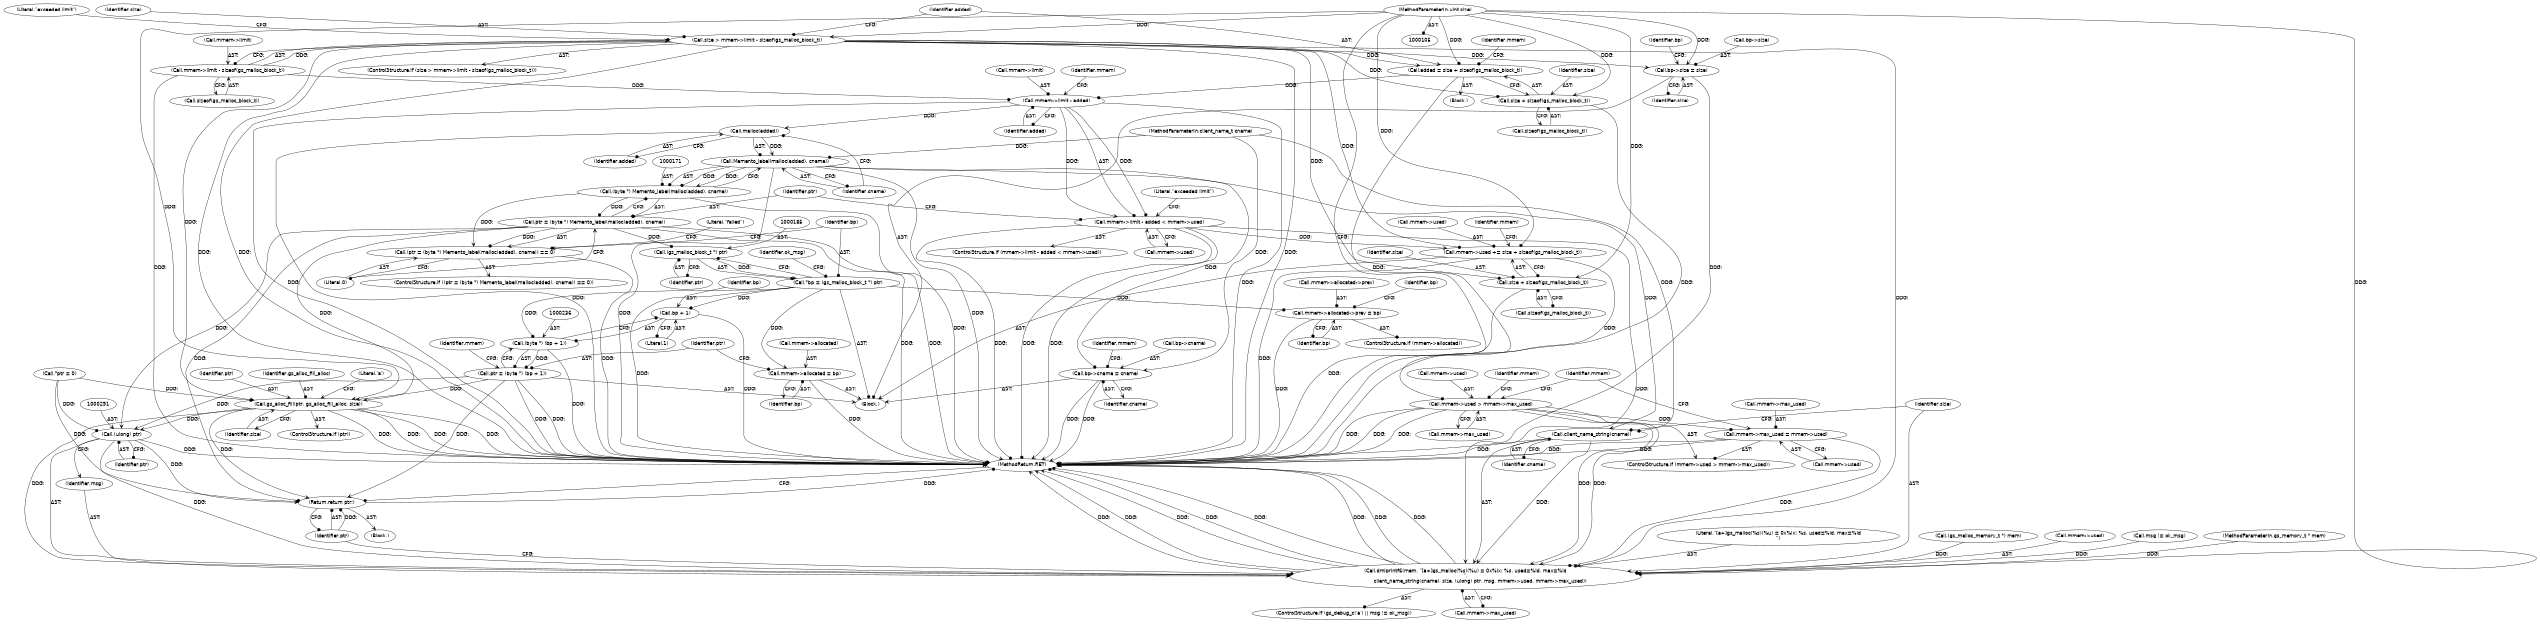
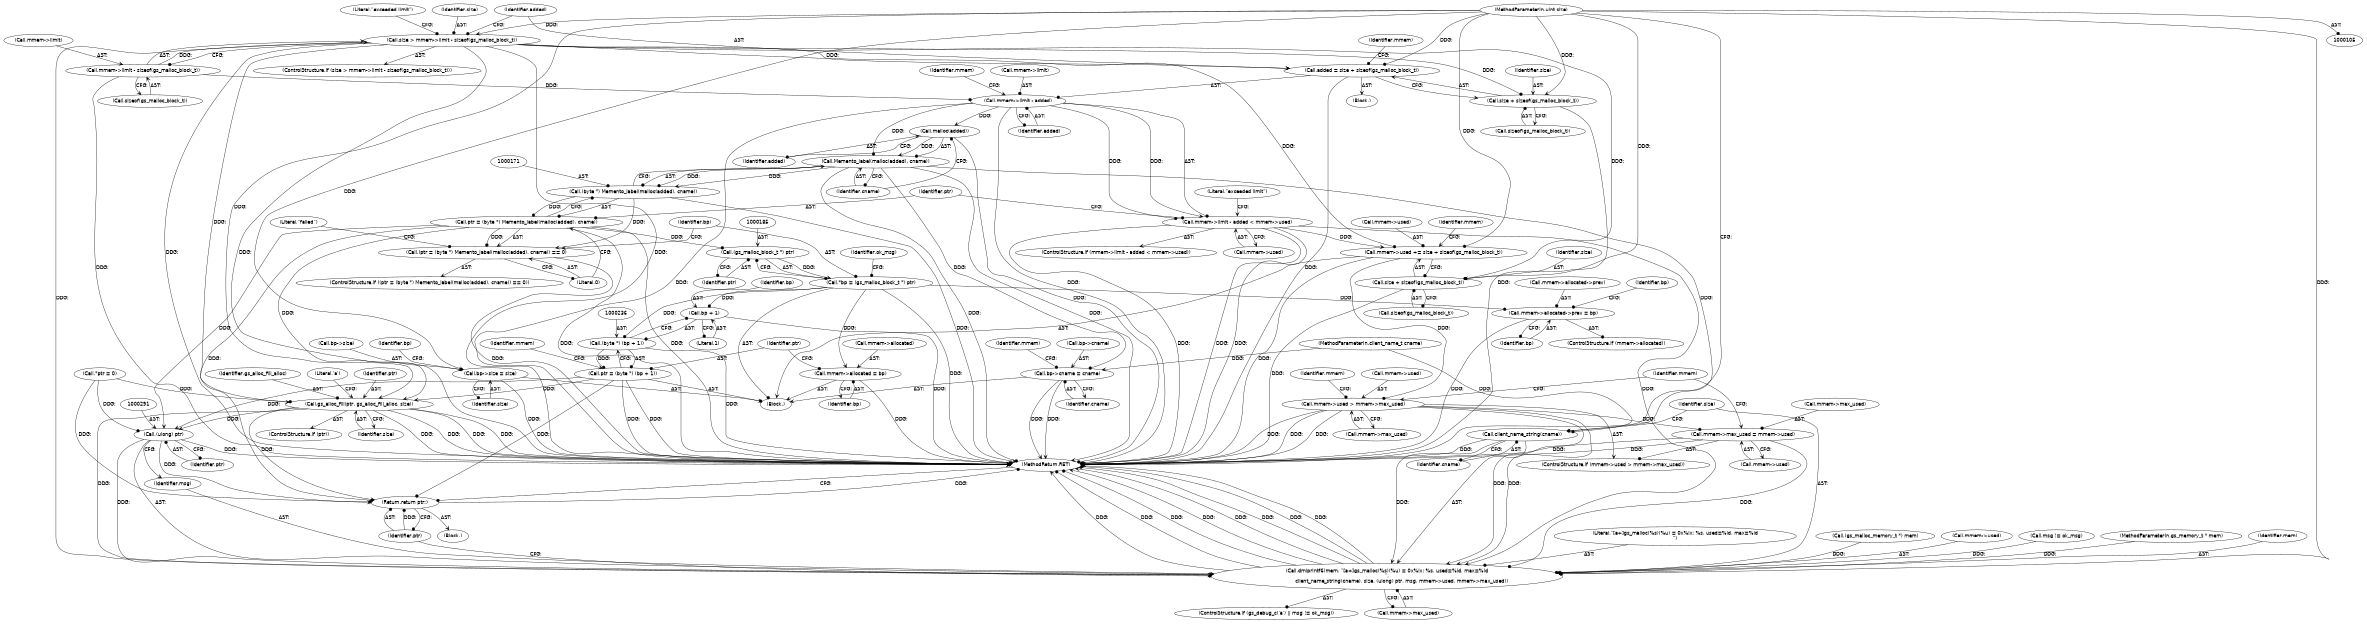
  digraph {
    fontname="DejaVu Sans"
    node [fontname="DejaVu Sans"]
    edge [arrowhead=dot fontname="DejaVu Sans"]
    n1 [label="(Call,size > mmem->limit - sizeof(gs_malloc_block_t))"]
    n2 [label="(Call,mmem->limit - sizeof(gs_malloc_block_t))"]
    n3 [label="(Call,added = size + sizeof(gs_malloc_block_t))"]
    n4 [label="(Call,mmem->used += size + sizeof(gs_malloc_block_t))"]
    n5 [label="(Call,dmlprintf6(mem, \"[a+]gs_malloc(%s)(%u) = 0x%lx: %s, used=%ld, max=%ld\n\",\n                   client_name_string(cname), size, (ulong) ptr, msg, mmem->used, mmem->max_used))"]
    n6 [label="(Call,gs_alloc_fill(ptr, gs_alloc_fill_alloc, size))"]
    n7 [label="(Call,size + sizeof(gs_malloc_block_t))"]
    n8 [label="(Call,bp->size = size)"]
    n9 [label="(Call,size + sizeof(gs_malloc_block_t))"]
    n10 [label="(ControlStructure,if (size > mmem->limit - sizeof(gs_malloc_block_t)))"]
    n11 [label="(MethodReturn,RET)"]
    n12 [label="(Call,mmem->limit - added)"]
    n13 [label="(Call,sizeof(gs_malloc_block_t))"]
    n14 [label="(Block,)"]
    n15 [label="(Call,mmem->used > mmem->max_used)"]
    n16 [label="(Block,)"]
    n17 [label="(ControlStructure,if (gs_debug_c('a') || msg != ok_msg))"]
    n18 [label="(Call,mmem->max_used)"]
    n19 [label="(Call,(ulong) ptr)"]
    n20 [label="(Return,return ptr;)"]
    n21 [label="(ControlStructure,if (ptr))"]
    n22 [label="(Identifier,size)"]
    n23 [label="(Call,sizeof(gs_malloc_block_t))"]
    n24 [label="(Identifier,size)"]
    n25 [label="(Call,sizeof(gs_malloc_block_t))"]
    n26 [label="(MethodParameterIn,uint size)"]
    1000105
    n28 [label="(Call,mmem->limit - added < mmem->used)"]
    n29 [label="(Call,malloc(added))"]
    n30 [label="(Identifier,added)"]
    n31 [label="(ControlStructure,if (mmem->limit - added < mmem->used))"]
    n32 [label="(Call,mmem->used)"]
    n33 [label="(Call,Memento_label(malloc(added), cname))"]
    n34 [label="(Identifier,added)"]
    n35 [label="(Call,mmem->max_used = mmem->used)"]
    n36 [label="(ControlStructure,if (mmem->used > mmem->max_used))"]
    n37 [label="(Call,mmem->max_used)"]
    n38 [label="(Call,mmem->used)"]
    n39 [label="(Call,(byte *) Memento_label(malloc(added), cname))"]
    n40 [label="(Call,bp->cname = cname)"]
    n41 [label="(Call,client_name_string(cname))"]
    n42 [label="(Identifier,cname)"]
    n43 [label="(Call,(ptr = (byte *) Memento_label(malloc(added), cname)) == 0)"]
    n44 [label="(Call,ptr = (byte *) Memento_label(malloc(added), cname))"]
    n45 [label="(Identifier,cname)"]
    n46 [label="(Identifier,cname)"]
    n47 [label="(ControlStructure,if ((ptr = (byte *) Memento_label(malloc(added), cname)) == 0))"]
    n48 [label="(Literal,0)"]
    n49 [label="(Call,(gs_malloc_block_t *) ptr)"]
    n50 [label="(Call,*bp = (gs_malloc_block_t *) ptr)"]
    n51 [label="(Identifier,ptr)"]
    n52 [label="(Identifier,ptr)"]
    n53 [label="(Identifier,msg)"]
    n54 [label="(Block,)"]
    n55 [label="(Identifier,ptr)"]
    n56 [label="(Call,mmem->allocated->prev = bp)"]
    n57 [label="(Call,mmem->allocated = bp)"]
    n58 [label="(Call,(byte *) (bp + 1))"]
    n59 [label="(Call,bp + 1)"]
    n60 [label="(ControlStructure,if (mmem->allocated))"]
    n61 [label="(Identifier,bp)"]
    n62 [label="(Identifier,bp)"]
    n63 [label="(Call,ptr = (byte *) (bp + 1))"]
    n64 [label="(Literal,1)"]
    n65 [label="(Identifier,ok_msg)"]
    n66 [label="(Call,mmem->allocated->prev)"]
    n67 [label="(Identifier,bp)"]
    n68 [label="(Call,mmem->used)"]
    n69 [label="(Identifier,ptr)"]
    n70 [label="(Literal,\"[a+]gs_malloc(%s)(%u) = 0x%lx: %s, used=%ld, max=%ld\n\")"]
    n71 [label="(Identifier,size)"]
    n72 [label="(Call,(gs_malloc_memory_t *) mem)"]
    n73 [label="(Literal,\"exceeded limit\")"]
    n74 [label="(Call,bp->size)"]
    n75 [label="(Identifier,mmem)"]
    n76 [label="(Literal,\"failed\")"]
    n77 [label="(Identifier,mmem)"]
    n78 [label="(Identifier,mmem)"]
    n79 [label="(Call,mmem->used)"]
    n80 [label="(Call,mmem->allocated)"]
    n81 [label="(Call,*ptr = 0)"]
    n82 [label="(Literal,\"exceeded limit\")"]
    n83 [label="(Identifier,size)"]
    n84 [label="(Identifier,bp)"]
    n85 [label="(Literal,'a')"]
    n86 [label="(Identifier,bp)"]
    n87 [label="(Call,mmem->used)"]
    n88 [label="(Identifier,ptr)"]
    n89 [label="(Identifier,added)"]
    n90 [label="(Call,bp->cname)"]
    n91 [label="(Identifier,size)"]
    n92 [label="(Identifier,mmem)"]
    n93 [label="(Call,msg != ok_msg)"]
    n94 [label="(Identifier,ptr)"]
    n95 [label="(Identifier,mmem)"]
    n96 [label="(Identifier,bp)"]
    n97 [label="(MethodParameterIn,gs_memory_t * mem)"]
    n98 [label="(MethodParameterIn,client_name_t cname)"]
    n99 [label="(Call,mmem->max_used)"]
    n100 [label="(Identifier,size)"]
    n101 [label="(Identifier,gs_alloc_fill_alloc)"]
    n102 [label="(Identifier,mmem)"]
+   n103 [label="(Identifier,mem)"]
    n104 [label="(Identifier,mmem)"]
    n105 [label="(Call,mmem->limit)"]
    n106 [label="(Call,mmem->limit)"]
    1000171
    1000185
    1000236
    1000291
    n1 -> n2 [label="CFG: "]
    n1 -> n3 [arrowhead=vee label="DDG: "]
    n1 -> n4 [label="DDG: "]
    n1 -> n5 [arrowhead=vee label="DDG: "]
    n1 -> n6 [arrowhead=vee label="DDG: "]
    n1 -> n7 [label="DDG: "]
-   n1 -> n8 [arrowhead=vee label="DDG: "]
    n1 -> n9 [label="DDG: "]
    n1 -> n10 [arrowhead=vee label="AST: "]
    n1 -> n11 [label="DDG: "]
    n1 -> n11 [arrowhead=vee label="DDG: "]
    n1 -> n11 [label="DDG: "]
    n2 -> n1 [arrowhead=vee label="AST: "]
    n2 -> n1 [arrowhead=vee label="DDG: "]
    n2 -> n11 [arrowhead=vee label="DDG: "]
    n2 -> n12 [label="DDG: "]
    n2 -> n13 [arrowhead=vee label="CFG: "]
    n3 -> n7 [arrowhead=vee label="CFG: "]
    n3 -> n11 [label="DDG: "]
-   n3 -> n12 [label="DDG: "]
+   n3 -> n12 [label="AST: "]
    n3 -> n14 [arrowhead=vee label="AST: "]
    n4 -> n9 [label="CFG: "]
    n4 -> n11 [label="DDG: "]
    n4 -> n15 [label="DDG: "]
    n4 -> n16 [arrowhead=vee label="AST: "]
    n5 -> n11 [arrowhead=vee label="DDG: "]
    n5 -> n11 [label="DDG: "]
    n5 -> n11 [label="DDG: "]
    n5 -> n11 [arrowhead=vee label="DDG: "]
    n5 -> n11 [arrowhead=vee label="DDG: "]
    n5 -> n11 [arrowhead=vee label="DDG: "]
    n5 -> n11 [label="DDG: "]
    n5 -> n11 [label="DDG: "]
    n5 -> n17 [label="AST: "]
    n5 -> n18 [label="CFG: "]
    n6 -> n5 [arrowhead=vee label="DDG: "]
    n6 -> n11 [label="DDG: "]
    n6 -> n11 [label="DDG: "]
    n6 -> n11 [arrowhead=vee label="DDG: "]
    n6 -> n11 [label="DDG: "]
    n6 -> n19 [arrowhead=vee label="DDG: "]
    n6 -> n20 [arrowhead=vee label="DDG: "]
    n6 -> n21 [arrowhead=vee label="AST: "]
    n6 -> n22 [arrowhead=vee label="CFG: "]
    n7 -> n3 [arrowhead=vee label="AST: "]
    n7 -> n11 [label="DDG: "]
    n7 -> n23 [arrowhead=vee label="CFG: "]
    n8 -> n11 [label="DDG: "]
    n8 -> n16 [label="AST: "]
    n8 -> n24 [label="CFG: "]
    n9 -> n4 [arrowhead=vee label="AST: "]
    n9 -> n11 [label="DDG: "]
    n9 -> n25 [label="CFG: "]
    n11 -> n20 [label="CFG: "]
    n12 -> n11 [arrowhead=vee label="DDG: "]
    n12 -> n11 [arrowhead=vee label="DDG: "]
    n12 -> n28 [label="AST: "]
    n12 -> n28 [label="DDG: "]
    n12 -> n28 [arrowhead=vee label="DDG: "]
    n12 -> n29 [arrowhead=vee label="DDG: "]
    n12 -> n30 [label="CFG: "]
    n13 -> n2 [arrowhead=vee label="AST: "]
    n15 -> n5 [arrowhead=vee label="DDG: "]
    n15 -> n5 [arrowhead=vee label="DDG: "]
    n15 -> n11 [arrowhead=vee label="DDG: "]
    n15 -> n11 [label="DDG: "]
    n15 -> n11 [arrowhead=vee label="DDG: "]
    n15 -> n35 [label="DDG: "]
    n15 -> n36 [arrowhead=vee label="AST: "]
    n15 -> n37 [arrowhead=vee label="CFG: "]
    n18 -> n5 [label="AST: "]
    n19 -> n5 [arrowhead=vee label="AST: "]
    n19 -> n5 [label="DDG: "]
    n19 -> n11 [label="DDG: "]
    n19 -> n20 [arrowhead=vee label="DDG: "]
    n19 -> n52 [label="CFG: "]
    n19 -> n53 [arrowhead=vee label="CFG: "]
    n20 -> n11 [label="DDG: "]
    n20 -> n54 [arrowhead=vee label="AST: "]
    n20 -> n55 [label="CFG: "]
    n22 -> n6 [arrowhead=vee label="AST: "]
    n23 -> n7 [label="AST: "]
    n24 -> n8 [arrowhead=vee label="AST: "]
    n25 -> n9 [label="AST: "]
    n26 -> n1 [arrowhead=vee label="DDG: "]
    n26 -> n3 [label="DDG: "]
    n26 -> n4 [label="DDG: "]
    n26 -> n5 [label="DDG: "]
    n26 -> n6 [arrowhead=vee label="DDG: "]
    n26 -> n7 [arrowhead=vee label="DDG: "]
    n26 -> n8 [arrowhead=vee label="DDG: "]
    n26 -> n9 [arrowhead=vee label="DDG: "]
    n26 -> n11 [arrowhead=vee label="CFG: "]
    n26 -> 1000105 [label="AST: "]
    n28 -> n4 [arrowhead=vee label="DDG: "]
    n28 -> n5 [arrowhead=vee label="DDG: "]
    n28 -> n11 [label="DDG: "]
    n28 -> n11 [arrowhead=vee label="DDG: "]
    n28 -> n11 [label="DDG: "]
    n28 -> n31 [arrowhead=vee label="AST: "]
    n28 -> n32 [arrowhead=vee label="CFG: "]
    n29 -> n11 [label="DDG: "]
    n29 -> n33 [label="AST: "]
    n29 -> n33 [arrowhead=vee label="DDG: "]
    n29 -> n34 [label="CFG: "]
    n30 -> n12 [label="AST: "]
    n32 -> n28 [arrowhead=vee label="AST: "]
    n33 -> n11 [arrowhead=vee label="DDG: "]
    n33 -> n11 [label="DDG: "]
    n33 -> n39 [label="AST: "]
    n33 -> n39 [label="DDG: "]
    n33 -> n39 [arrowhead=vee label="DDG: "]
    n33 -> n40 [label="DDG: "]
    n33 -> n41 [arrowhead=vee label="DDG: "]
    n33 -> n42 [label="CFG: "]
    n34 -> n29 [arrowhead=vee label="AST: "]
    n35 -> n5 [label="DDG: "]
    n35 -> n11 [arrowhead=vee label="DDG: "]
    n35 -> n11 [arrowhead=vee label="DDG: "]
    n35 -> n36 [label="AST: "]
    n35 -> n38 [arrowhead=vee label="CFG: "]
    n37 -> n15 [arrowhead=vee label="AST: "]
    n38 -> n35 [arrowhead=vee label="AST: "]
    n39 -> n11 [arrowhead=vee label="DDG: "]
    n39 -> n33 [arrowhead=vee label="CFG: "]
    n39 -> n43 [arrowhead=vee label="DDG: "]
    n39 -> n44 [label="AST: "]
    n39 -> n44 [label="DDG: "]
    n40 -> n11 [arrowhead=vee label="DDG: "]
    n40 -> n11 [arrowhead=vee label="DDG: "]
    n40 -> n16 [arrowhead=vee label="AST: "]
    n40 -> n45 [arrowhead=vee label="CFG: "]
    n41 -> n5 [arrowhead=vee label="AST: "]
    n41 -> n5 [arrowhead=vee label="DDG: "]
    n41 -> n11 [arrowhead=vee label="DDG: "]
    n41 -> n46 [label="CFG: "]
    n42 -> n29 [label="CFG: "]
    n42 -> n33 [arrowhead=vee label="AST: "]
    n43 -> n11 [label="DDG: "]
    n43 -> n47 [arrowhead=vee label="AST: "]
    n43 -> n48 [label="CFG: "]
    n44 -> n6 [arrowhead=vee label="DDG: "]
    n44 -> n11 [label="DDG: "]
    n44 -> n11 [arrowhead=vee label="DDG: "]
    n44 -> n19 [arrowhead=vee label="DDG: "]
    n44 -> n20 [label="DDG: "]
    n44 -> n39 [label="CFG: "]
    n44 -> n43 [arrowhead=vee label="AST: "]
    n44 -> n43 [label="DDG: "]
    n44 -> n49 [label="DDG: "]
    n45 -> n40 [label="AST: "]
    n46 -> n41 [label="AST: "]
    n48 -> n43 [arrowhead=vee label="AST: "]
    n48 -> n44 [arrowhead=vee label="CFG: "]
    n49 -> n50 [label="AST: "]
    n49 -> n50 [arrowhead=vee label="DDG: "]
    n49 -> n51 [label="CFG: "]
    n50 -> n11 [label="DDG: "]
    n50 -> n16 [label="AST: "]
    n50 -> n49 [label="CFG: "]
    n50 -> n56 [label="DDG: "]
    n50 -> n57 [arrowhead=vee label="DDG: "]
    n50 -> n58 [label="DDG: "]
    n50 -> n59 [label="DDG: "]
    n51 -> n49 [label="AST: "]
    n52 -> n19 [label="AST: "]
    n53 -> n5 [arrowhead=vee label="AST: "]
    n55 -> n5 [label="CFG: "]
    n55 -> n20 [label="AST: "]
    n55 -> n20 [label="DDG: "]
    n56 -> n11 [arrowhead=vee label="DDG: "]
    n56 -> n60 [label="AST: "]
    n56 -> n61 [label="CFG: "]
    n57 -> n11 [label="DDG: "]
    n57 -> n16 [arrowhead=vee label="AST: "]
    n57 -> n62 [arrowhead=vee label="CFG: "]
    n58 -> n11 [label="DDG: "]
    n58 -> n59 [label="CFG: "]
    n58 -> n63 [label="AST: "]
    n58 -> n63 [label="DDG: "]
    n59 -> n11 [arrowhead=vee label="DDG: "]
    n59 -> n58 [label="AST: "]
    n59 -> n64 [label="CFG: "]
    n61 -> n56 [arrowhead=vee label="AST: "]
    n62 -> n57 [label="AST: "]
    n63 -> n6 [arrowhead=vee label="DDG: "]
    n63 -> n11 [arrowhead=vee label="DDG: "]
    n63 -> n11 [arrowhead=vee label="DDG: "]
    n63 -> n16 [arrowhead=vee label="AST: "]
    n63 -> n19 [arrowhead=vee label="DDG: "]
-   n63 -> n20 [arrowhead=vee label="DDG: "]
+   n63 -> n20 [label="DDG: "]
    n63 -> n58 [arrowhead=vee label="CFG: "]
    n64 -> n59 [arrowhead=vee label="AST: "]
    n65 -> n50 [label="CFG: "]
    n66 -> n56 [label="AST: "]
    n67 -> n43 [arrowhead=vee label="CFG: "]
    n67 -> n50 [label="AST: "]
    n68 -> n15 [arrowhead=vee label="AST: "]
    n69 -> n28 [label="CFG: "]
    n69 -> n44 [label="AST: "]
    n70 -> n5 [label="AST: "]
    n71 -> n5 [arrowhead=vee label="AST: "]
    n71 -> n41 [label="CFG: "]
    n72 -> n5 [arrowhead=vee label="DDG: "]
    n73 -> n1 [label="CFG: "]
    n74 -> n8 [label="AST: "]
    n75 -> n4 [arrowhead=vee label="CFG: "]
    n76 -> n43 [label="CFG: "]
    n77 -> n63 [arrowhead=vee label="CFG: "]
    n78 -> n40 [label="CFG: "]
    n79 -> n5 [label="AST: "]
    n80 -> n57 [arrowhead=vee label="AST: "]
    n81 -> n6 [label="DDG: "]
    n81 -> n19 [label="DDG: "]
    n81 -> n20 [label="DDG: "]
    n82 -> n28 [arrowhead=vee label="CFG: "]
    n83 -> n1 [label="AST: "]
    n84 -> n59 [arrowhead=vee label="AST: "]
    n85 -> n6 [arrowhead=vee label="CFG: "]
    n86 -> n8 [arrowhead=vee label="CFG: "]
    n87 -> n4 [label="AST: "]
    n88 -> n57 [label="CFG: "]
    n88 -> n63 [label="AST: "]
    n89 -> n1 [label="CFG: "]
    n89 -> n3 [arrowhead=vee label="AST: "]
    n90 -> n40 [arrowhead=vee label="AST: "]
    n91 -> n9 [label="AST: "]
    n92 -> n12 [arrowhead=vee label="CFG: "]
    n93 -> n5 [arrowhead=vee label="DDG: "]
    n94 -> n6 [arrowhead=vee label="AST: "]
    n95 -> n15 [label="CFG: "]
    n96 -> n56 [label="CFG: "]
    n97 -> n5 [label="DDG: "]
-   n98 -> n33 [label="DDG: "]
+   n12 -> n33 [label="DDG: "]
    n98 -> n40 [arrowhead=vee label="DDG: "]
    n98 -> n41 [label="DDG: "]
    n99 -> n35 [label="AST: "]
    n100 -> n7 [arrowhead=vee label="AST: "]
    n101 -> n6 [label="AST: "]
    n102 -> n3 [label="CFG: "]
+   n103 -> n5 [arrowhead=vee label="AST: "]
    n104 -> n15 [arrowhead=vee label="CFG: "]
    n104 -> n35 [arrowhead=vee label="CFG: "]
    n105 -> n12 [label="AST: "]
    n106 -> n2 [arrowhead=vee label="AST: "]
    1000171 -> n39 [label="AST: "]
    1000185 -> n49 [arrowhead=vee label="AST: "]
    1000236 -> n58 [arrowhead=vee label="AST: "]
    1000291 -> n19 [arrowhead=vee label="AST: "]
  }
